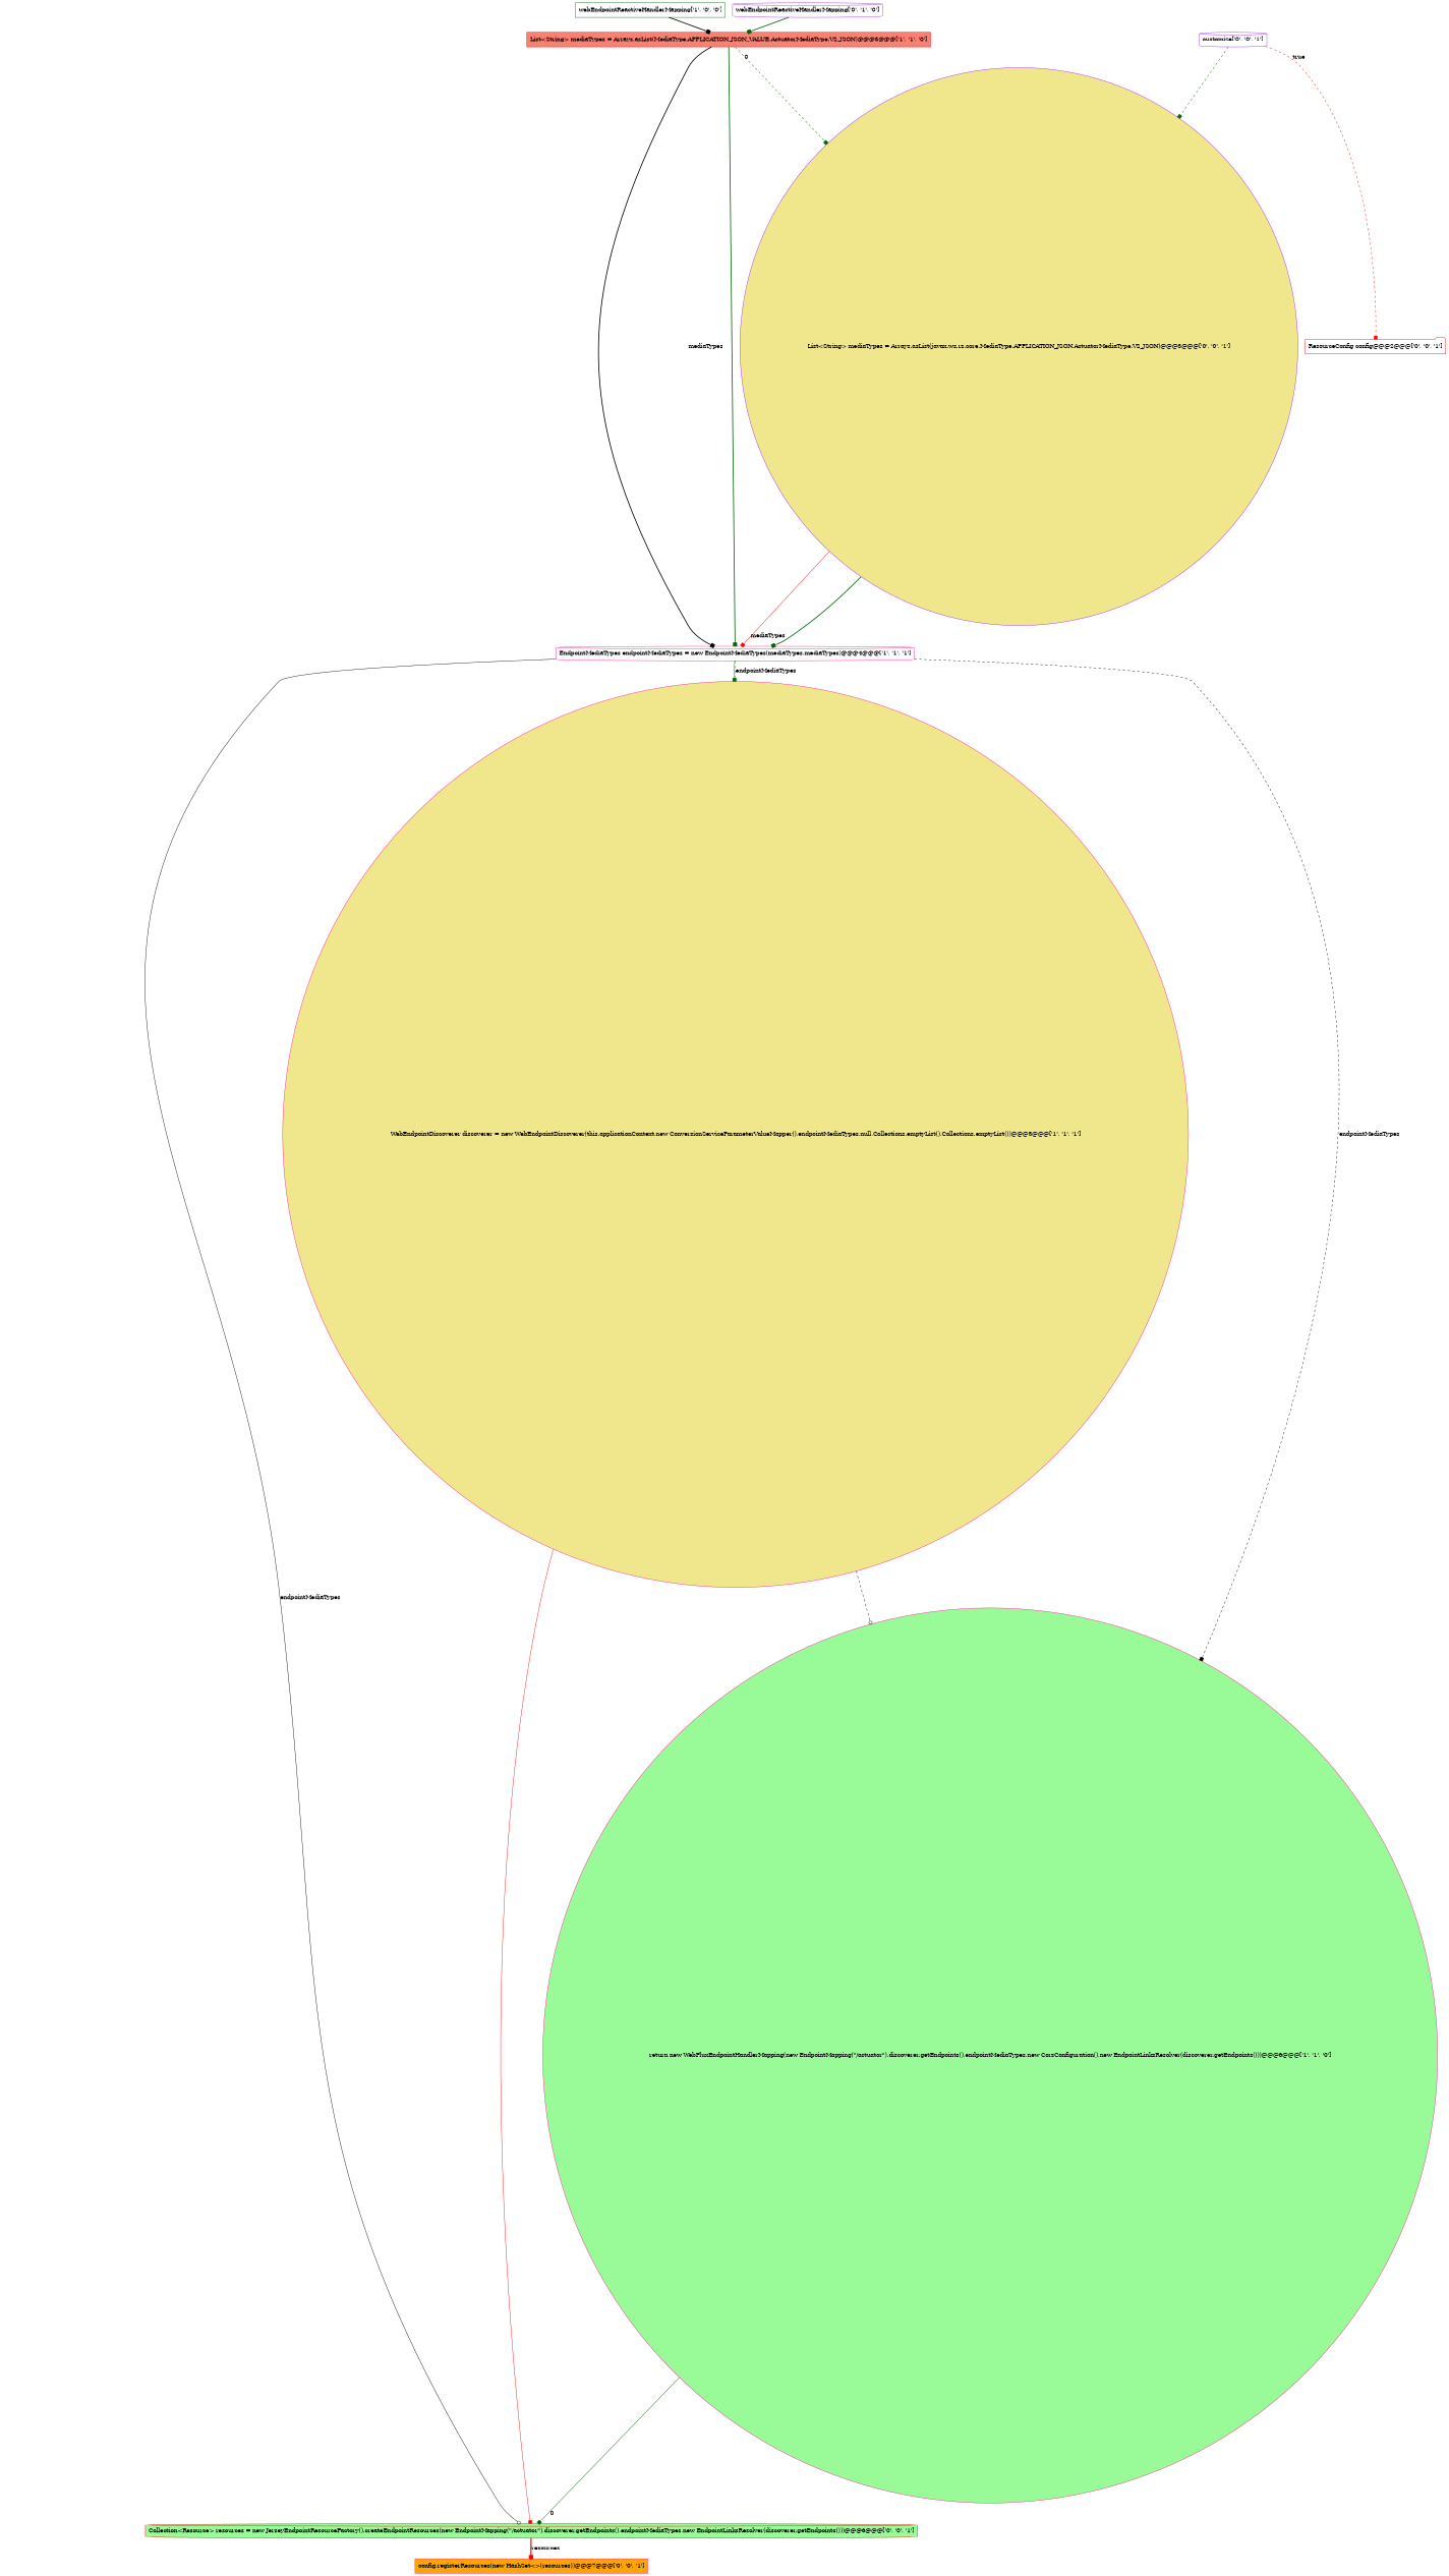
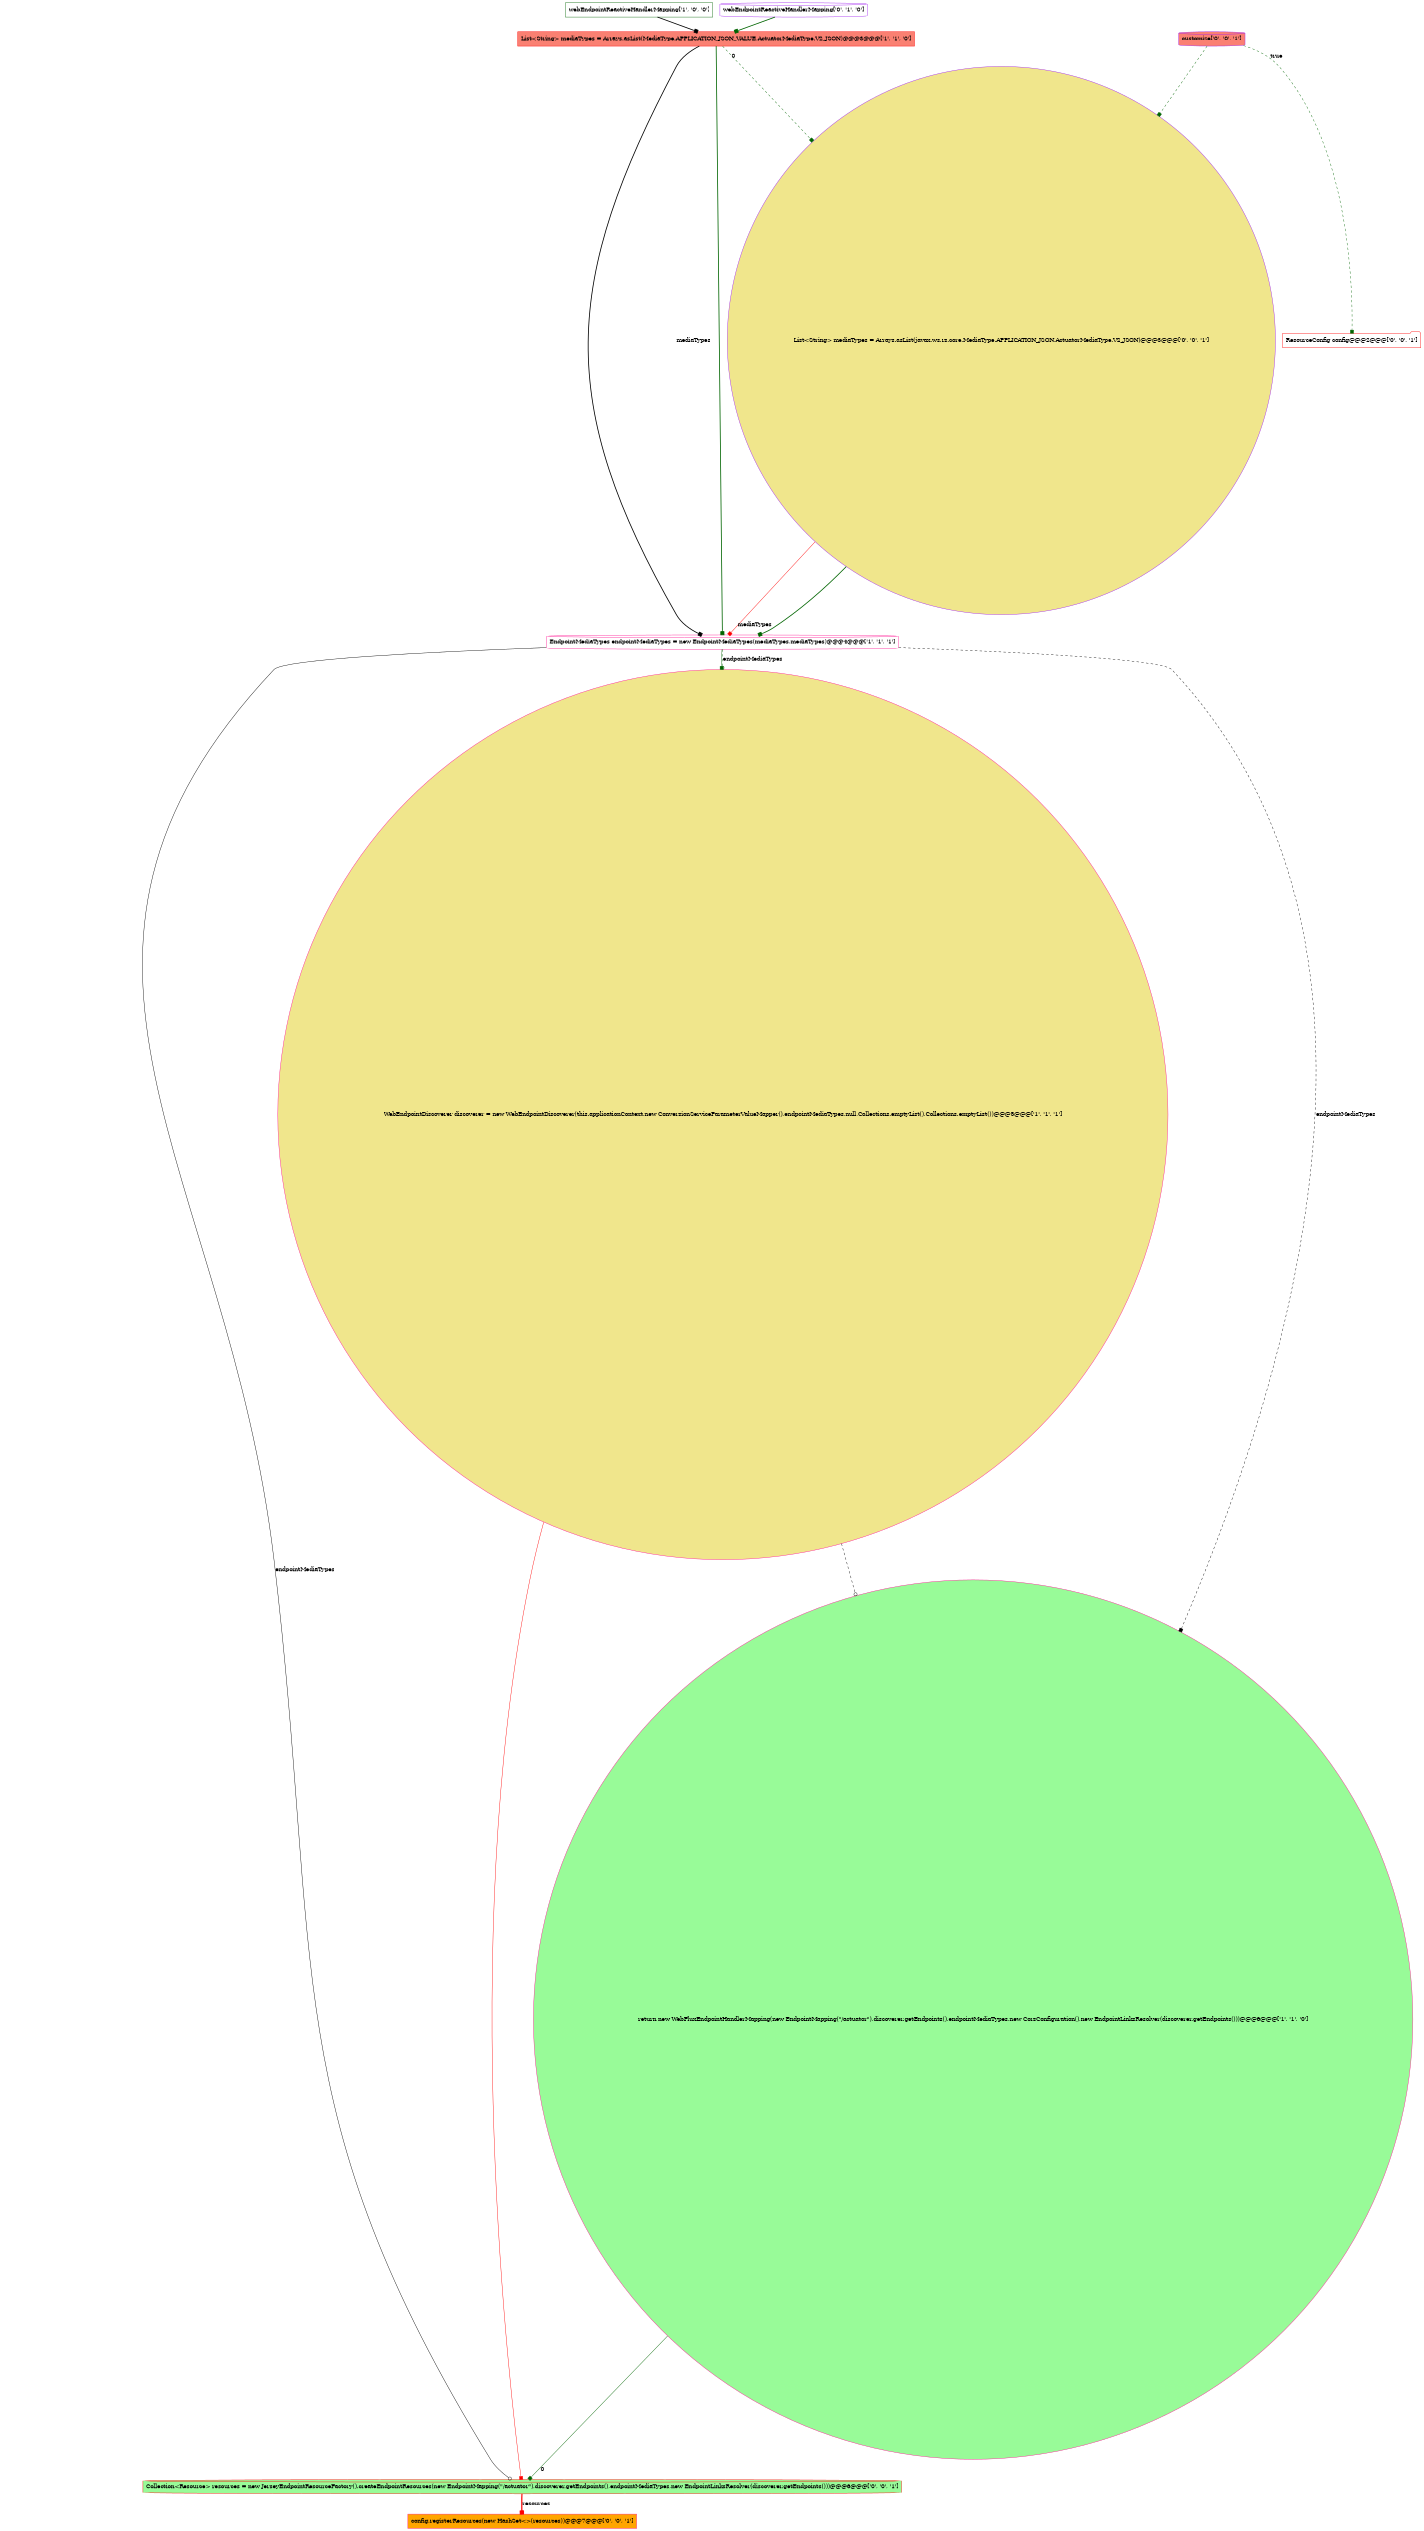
  digraph {
    node [color=deeppink fillcolor=white shape=cylinder style=filled]
    edge [arrowhead=box color=darkgreen style=bold]
    n1 [color=red fillcolor=salmon label="List<String> mediaTypes = Arrays.asList(MediaType.APPLICATION_JSON_VALUE,ActuatorMediaType.V2_JSON)@@@3@@@['1', '1', '0']" shape=box]
    n2 [label="EndpointMediaTypes endpointMediaTypes = new EndpointMediaTypes(mediaTypes,mediaTypes)@@@4@@@['1', '1', '1']"]
    n3 [color=purple fillcolor=khaki label="List<String> mediaTypes = Arrays.asList(javax.ws.rs.core.MediaType.APPLICATION_JSON,ActuatorMediaType.V2_JSON)@@@3@@@['0', '0', '1']" shape=circle]
    n4 [fillcolor=khaki label="WebEndpointDiscoverer discoverer = new WebEndpointDiscoverer(this.applicationContext,new ConversionServiceParameterValueMapper(),endpointMediaTypes,null,Collections.emptyList(),Collections.emptyList())@@@5@@@['1', '1', '1']" shape=circle]
    n5 [fillcolor=palegreen label="return new WebFluxEndpointHandlerMapping(new EndpointMapping(\"/actuator\"),discoverer.getEndpoints(),endpointMediaTypes,new CorsConfiguration(),new EndpointLinksResolver(discoverer.getEndpoints()))@@@6@@@['1', '1', '0']" shape=circle]
    n6 [color=red fillcolor=palegreen label="Collection<Resource> resources = new JerseyEndpointResourceFactory().createEndpointResources(new EndpointMapping(\"/actuator\"),discoverer.getEndpoints(),endpointMediaTypes,new EndpointLinksResolver(discoverer.getEndpoints()))@@@6@@@['0', '0', '1']"]
-   n7 [color=purple label="customize['0', '0', '1']"]
+   n7 [color=purple fillcolor=salmon label="customize['0', '0', '1']"]
    n8 [color=red label="ResourceConfig config@@@2@@@['0', '0', '1']" shape=folder]
    n9 [color=darkgreen label="webEndpointReactiveHandlerMapping['1', '0', '0']" shape=box]
    n10 [fillcolor=orange label="config.registerResources(new HashSet<>(resources))@@@7@@@['0', '0', '1']" shape=box]
    n11 [color=purple label="webEndpointReactiveHandlerMapping['0', '1', '0']"]
    n1 -> n2 [color=black label=mediaTypes]
    n1 -> n2
    n1 -> n3 [label=0 style=dashed]
    n2 -> n4 [style=solid]
    n2 -> n4 [arrowhead=odot label=endpointMediaTypes style=dashed]
    n2 -> n5 [color=black label=endpointMediaTypes style=dashed]
    n2 -> n6 [arrowhead=odot color=black label=endpointMediaTypes style=solid]
    n3 -> n2 [color=red label=mediaTypes style=solid]
    n3 -> n2
    n4 -> n5 [arrowhead=odot color=black style=dashed]
    n4 -> n6 [color=red style=solid]
    n5 -> n6 [label=0 style=solid]
    n6 -> n10 [color=red]
    n6 -> n10 [color=red label=resources style=solid]
    n7 -> n3 [style=dashed]
-   n7 -> n8 [color=red label=true style=dashed]
+   n7 -> n8 [label=true style=dashed]
    n9 -> n1 [color=black]
    n11 -> n1
  }
